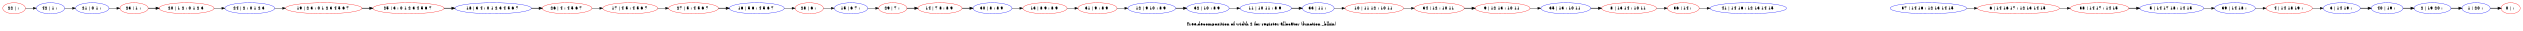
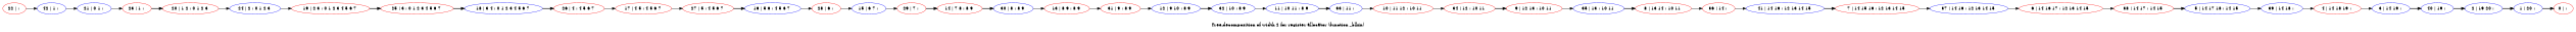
  digraph {
    label="Tree-decomposition of width 2 for register allocator (function _blkin)"
    rankdir=LR
    node [color=red]
    edge [style=solid]
    n1 [label="0 | : "]
    n2 [color=blue label="1 | 20 : "]
    n3 [color=blue label="2 | 19 20 : "]
    n4 [color=blue label="3 | 14 19 : "]
    n5 [color=blue label="40 | 19 : "]
    n6 [label="4 | 14 18 19 : "]
    n7 [color=blue label="5 | 14 17 18 : 14 15 "]
    n8 [color=blue label="39 | 14 18 : "]
    n9 [label="6 | 14 16 17 : 12 13 14 15 "]
    n10 [label="38 | 14 17 : 14 15 "]
+   n11 [label="7 | 14 15 16 : 12 13 14 15 "]
    n12 [color=blue label="37 | 14 16 : 12 13 14 15 "]
    n13 [label="8 | 13 14 : 10 11 "]
    n14 [label="36 | 14 : "]
    n15 [color=blue label="41 | 14 16 : 12 13 14 15 "]
    n16 [label="9 | 12 13 : 10 11 "]
    n17 [color=blue label="35 | 13 : 10 11 "]
    n18 [label="10 | 11 12 : 10 11 "]
    n19 [label="34 | 12 : 10 11 "]
    n20 [color=blue label="11 | 10 11 : 8 9 "]
    n21 [color=blue label="33 | 11 : "]
    n22 [color=blue label="12 | 9 10 : 8 9 "]
    n23 [color=blue label="32 | 10 : 8 9 "]
    n24 [label="13 | 8 9 : 8 9 "]
    n25 [label="31 | 9 : 8 9 "]
    n26 [label="14 | 7 8 : 8 9 "]
    n27 [color=blue label="30 | 8 : 8 9 "]
    n28 [color=blue label="15 | 6 7 : "]
    n29 [label="29 | 7 : "]
    n30 [color=blue label="16 | 5 6 : 4 5 6 7 "]
    n31 [label="28 | 6 : "]
    n32 [label="17 | 4 5 : 4 5 6 7 "]
    n33 [label="27 | 5 : 4 5 6 7 "]
    n34 [color=blue label="18 | 3 4 : 0 1 2 3 4 5 6 7 "]
    n35 [label="26 | 4 : 4 5 6 7 "]
    n36 [label="19 | 2 3 : 0 1 2 3 4 5 6 7 "]
    n37 [label="25 | 3 : 0 1 2 3 4 5 6 7 "]
    n38 [label="20 | 1 2 : 0 1 2 3 "]
    n39 [color=blue label="24 | 2 : 0 1 2 3 "]
    n40 [color=blue label="21 | 0 1 : "]
    n41 [label="23 | 1 : "]
    n42 [label="22 | : "]
    n43 [color=blue label="42 | 1 : "]
    n2 -> n1 [style=bold]
    n3 -> n2 [style=bold]
    n4 -> n5 [style=bold]
    n5 -> n3 [style=bold]
    n6 -> n4
    n7 -> n8
    n8 -> n6
    n9 -> n10
    n10 -> n7 [style=bold]
+   n11 -> n12
    n12 -> n9
    n13 -> n14
    n14 -> n15
+   n15 -> n11 [style=bold]
    n16 -> n17
    n17 -> n13 [style=bold]
    n18 -> n19
    n19 -> n16 [style=bold]
    n20 -> n21 [style=bold]
    n21 -> n18
    n22 -> n23 [style=bold]
    n23 -> n20
    n24 -> n25
    n25 -> n22
    n26 -> n27 [style=bold]
    n27 -> n24
    n28 -> n29
    n29 -> n26 [style=bold]
    n30 -> n31
    n31 -> n28
    n32 -> n33
    n33 -> n30 [style=bold]
    n34 -> n35 [style=bold]
    n35 -> n32
    n36 -> n37 [style=bold]
    n37 -> n34 [style=bold]
    n38 -> n39
    n39 -> n36
    n40 -> n41
    n41 -> n38 [style=bold]
    n42 -> n43
    n43 -> n40
  }
